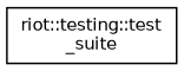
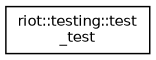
  digraph {
    rankdir=LR
-   n1 [color=black fillcolor=white fontname=Helvetica fontsize=10 height=0.2 label="riot::testing::test\l_suite" shape=record style=filled width=0.4]
+   n1 [color=black fillcolor=white fontname=Helvetica fontsize=10 height=0.2 label="riot::testing::test\l_test" shape=record style=filled width=0.4]
  }
